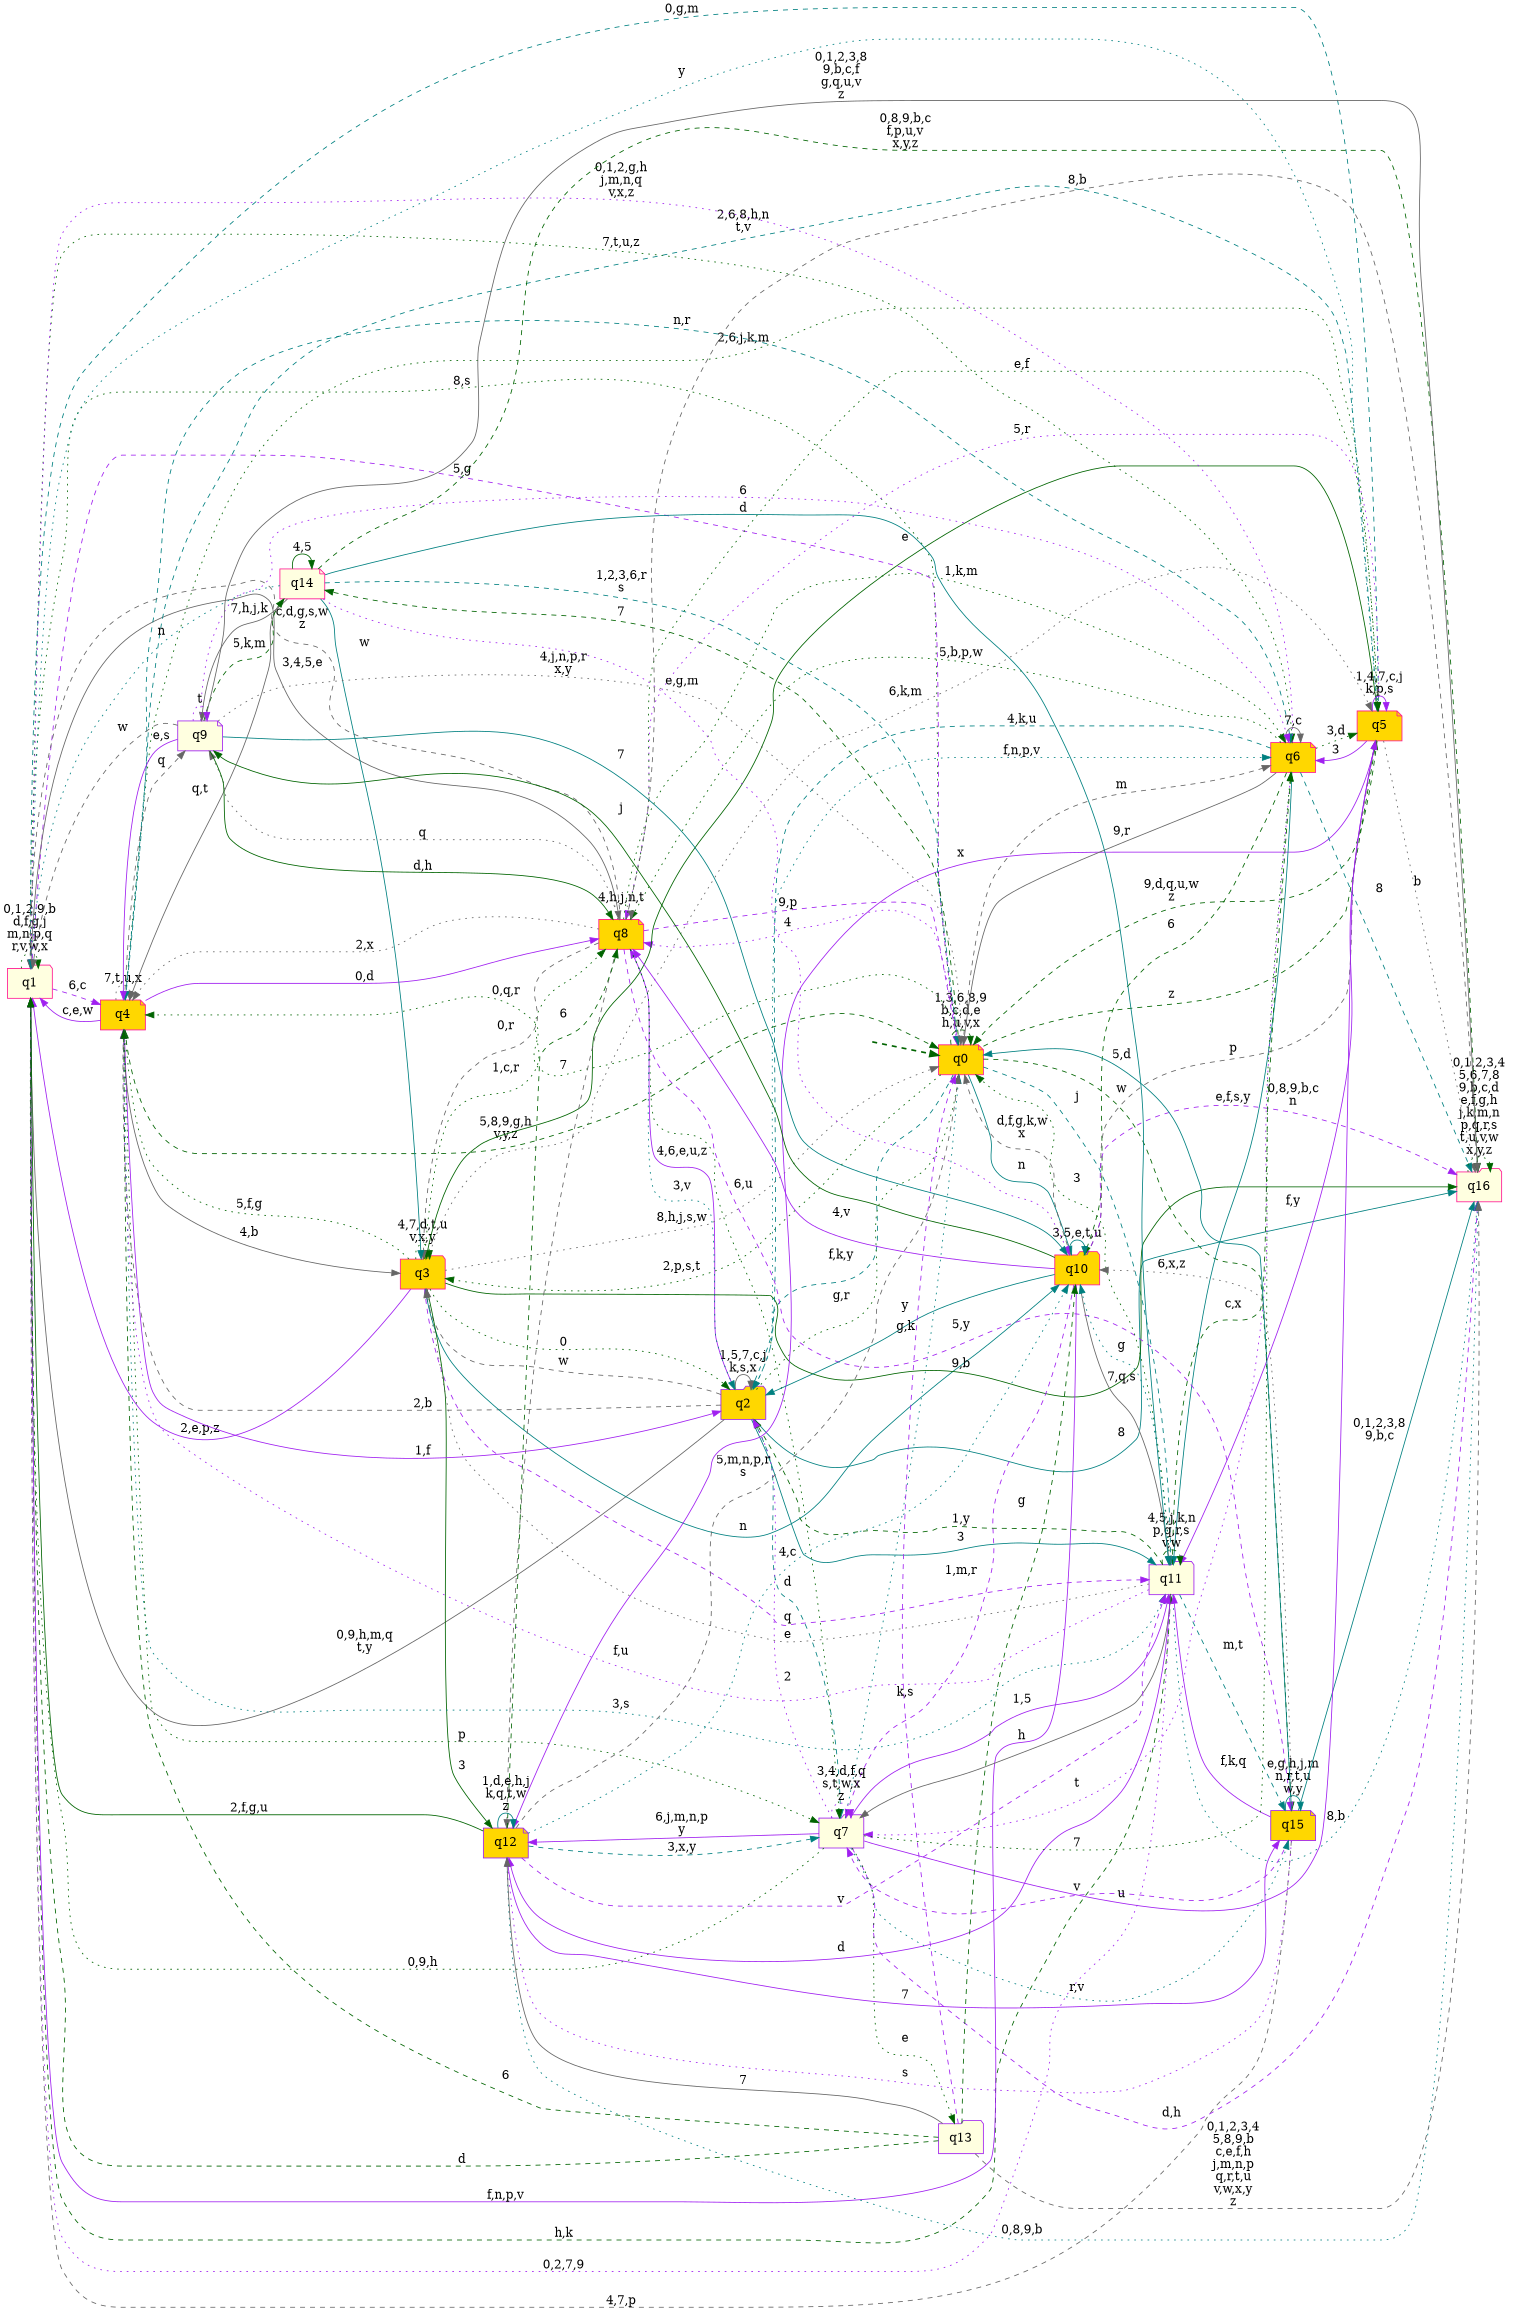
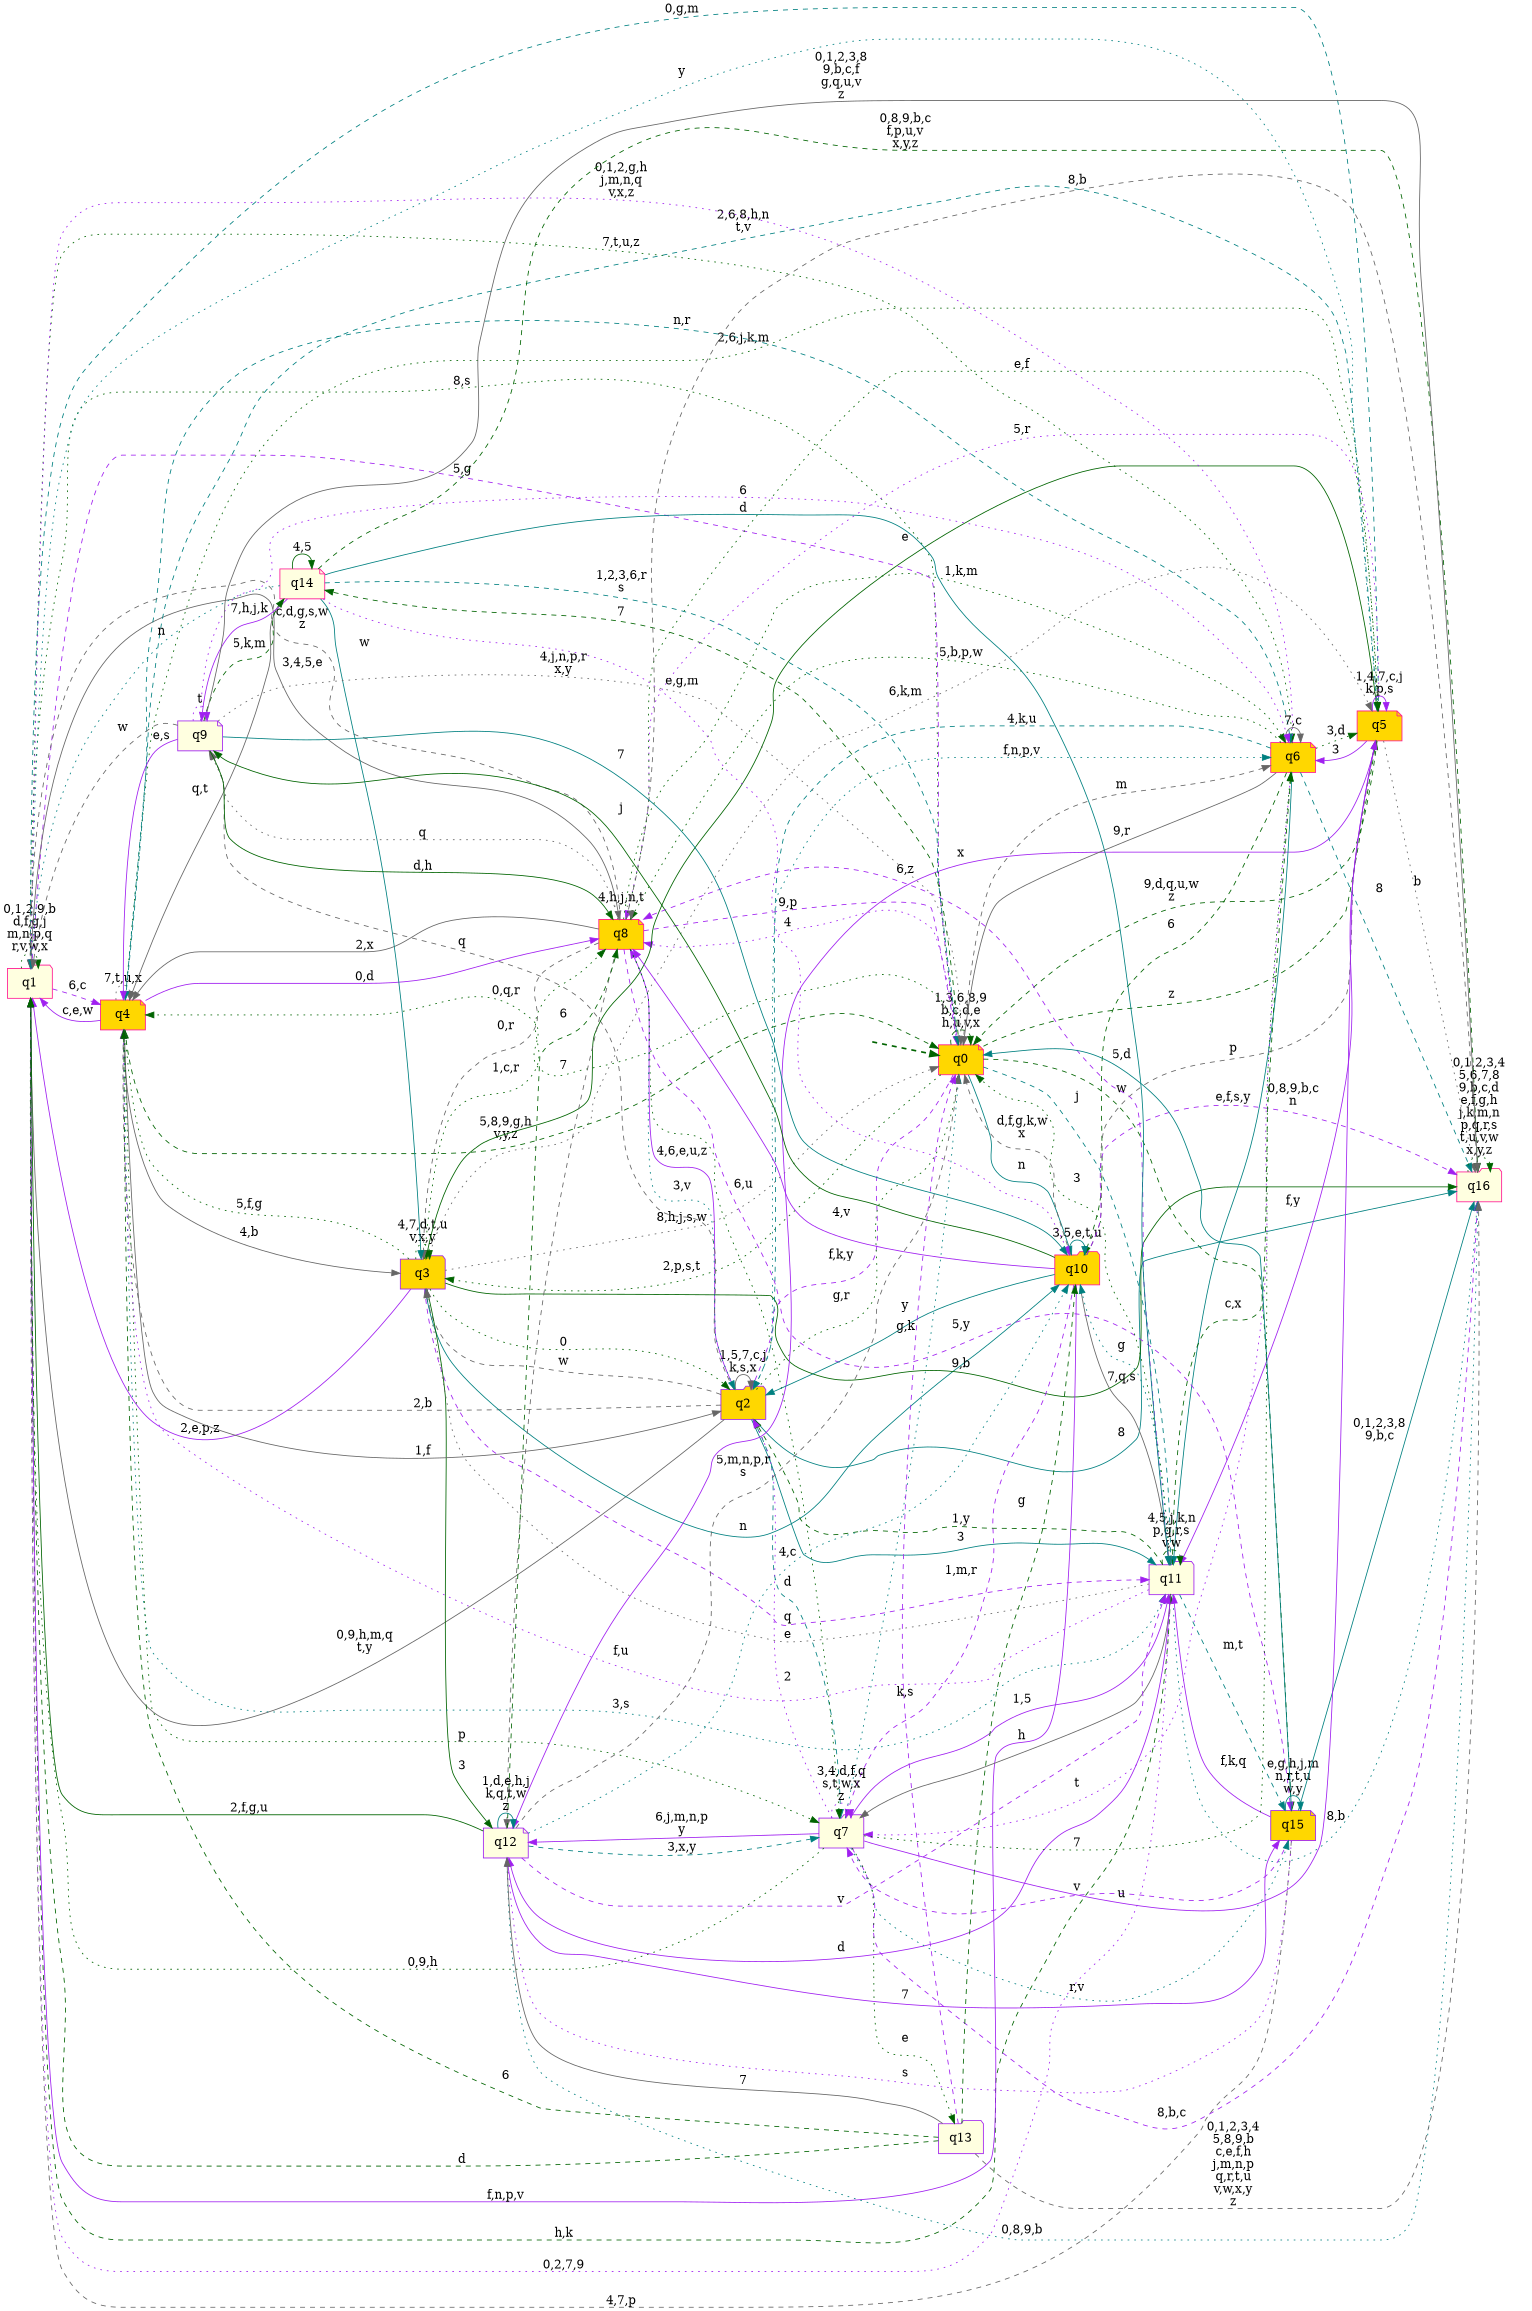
  digraph {
    rankdir=LR
    node [shape=note style=filled color=deeppink fillcolor=gold]
    edge [color=darkgreen style=dashed]
    __start0 [height=0 shape=none style=invis width=0 color="" fillcolor=""]
    n2 [label=q0 style="rounded,filled"]
    n3 [fillcolor=lightyellow label=q1 shape=folder]
    n4 [color=purple label=q2 shape=folder]
-   n5 [label=q3 shape=folder style="rounded,filled"]
+   n5 [color=purple label=q3 shape=folder style="rounded,filled"]
    n6 [label=q4]
    n7 [label=q5 style="rounded,filled"]
    n8 [label=q6]
    n9 [label=q8]
    n10 [label=q10 shape=folder style="rounded,filled"]
    n11 [color=purple fillcolor=lightyellow label=q11 shape=folder]
    n12 [fillcolor=lightyellow label=q14 style="rounded,filled"]
    n13 [color=purple label=q15]
    n14 [color=purple fillcolor=lightyellow label=q7 shape=folder]
    n15 [fillcolor=lightyellow label=q16 shape=folder]
-   n16 [color=purple label=q12]
+   n16 [color=purple fillcolor=lightyellow label=q12]
    n17 [color=purple fillcolor=lightyellow label=q9 style="rounded,filled"]
    n18 [color=purple fillcolor=lightyellow label=q13 shape=folder]
    subgraph cluster_1 {
      nodesep=0.15
      ranksep=0.15
      style=invis
      __start0
      n2
    }
    __start0 -> n2 [penwidth=2]
    n2 -> n2 [label="1,3,6,8,9\nb,c,d,e\nh,u,v,x"]
    n2 -> n3 [color=purple label="5,g"]
-   n2 -> n4 [color=teal label="f,k,y"]
+   n2 -> n4 [color=purple label="f,k,y"]
    n2 -> n5 [label="2,p,s,t" style=dotted]
    n2 -> n6 [label="0,q,r" style=dotted]
    n2 -> n7 [label=z]
    n2 -> n8 [color=gray40 label=m]
    n2 -> n9 [color=purple label=4 style=dotted]
    n2 -> n10 [color=teal label=n style=solid]
    n2 -> n11 [color=teal label=j]
    n2 -> n12 [label=7]
    n2 -> n13 [label=w]
    n3 -> n2 [label="8,s" style=dotted]
    n3 -> n3 [label="0,1,2,9,b\nd,f,g,j\nm,n,p,q\nr,v,w,x" style=dotted]
    n3 -> n6 [color=purple label="6,c"]
    n3 -> n7 [color=teal label=y style=dotted]
    n3 -> n8 [label="7,t,u,z" style=dotted]
    n3 -> n9 [color=gray40 label="3,4,5,e" style=solid]
    n3 -> n11 [label="h,k"]
    n4 -> n2 [label="g,r" style=dotted]
    n4 -> n3 [color=gray40 label="0,9,h,m,q\nt,y" style=solid]
    n4 -> n4 [color=gray40 label="1,5,7,c,j\nk,s,x" style=solid]
    n4 -> n5 [color=gray40 label=w]
    n4 -> n6 [color=gray40 label="2,b"]
    n4 -> n8 [color=teal label="f,n,p,v" style=dotted]
    n4 -> n9 [color=purple label="4,6,e,u,z" style=solid]
    n4 -> n11 [color=teal label=3 style=solid]
    n4 -> n14 [color=teal label=d]
    n4 -> n15 [color=teal label=8 style=solid]
    n5 -> n2 [color=gray40 label="8,h,j,s,w" style=dotted]
    n5 -> n3 [color=purple label="2,e,p,z" style=solid]
    n5 -> n4 [label=0 style=dotted]
    n5 -> n5 [label="4,7,d,t,u\nv,x,y" style=dotted]
    n5 -> n6 [label="5,f,g" style=dotted]
    n5 -> n7 [color=gray40 label="6,k,m" style=dotted]
    n5 -> n9 [label="1,c,r" style=dotted]
    n5 -> n10 [color=teal label=n style=solid]
    n5 -> n11 [color=purple label=q]
    n5 -> n15 [label="9,b" style=solid]
    n5 -> n16 [label=3 style=solid]
    n6 -> n2 [label="5,8,9,g,h\nv,y,z"]
    n6 -> n3 [color=purple label="c,e,w" style=solid]
-   n6 -> n4 [color=purple label="1,f" style=solid]
+   n6 -> n4 [color=gray40 label="1,f" style=solid]
    n6 -> n5 [color=gray40 label="4,b" style=solid]
    n6 -> n6 [color=gray40 label="7,t,u,x" style=dotted]
    n6 -> n7 [label="2,6,j,k,m" style=dotted]
    n6 -> n8 [color=teal label="n,r"]
    n6 -> n9 [color=purple label="0,d" style=solid]
    n6 -> n11 [color=teal label="3,s" style=dotted]
    n6 -> n14 [label=p style=dotted]
-   n6 -> n17 [color=gray40 label=q]
+   n4 -> n17 [color=gray40 label=q]
    n7 -> n2 [label="9,d,q,u,w\nz"]
    n7 -> n3 [color=teal label="0,g,m"]
    n7 -> n5 [label=e style=solid]
    n7 -> n6 [color=teal label="2,6,8,h,n\nt,v"]
    n7 -> n7 [color=purple label="1,4,7,c,j\nk,p,s" style=solid]
    n7 -> n8 [color=purple label=3 style=solid]
    n7 -> n9 [color=purple label="5,r" style=dotted]
    n7 -> n11 [color=purple label="f,y" style=solid]
    n7 -> n15 [color=gray40 label=b style=dotted]
    n7 -> n16 [color=purple label=x style=solid]
    n8 -> n2 [color=gray40 label="9,r" style=solid]
    n8 -> n3 [color=purple label="0,1,2,g,h\nj,m,n,q\nv,x,z" style=dotted]
    n8 -> n4 [color=teal label="4,k,u"]
    n8 -> n7 [label="3,d" style=dotted]
    n8 -> n8 [color=gray40 label="7,c" style=solid]
    n8 -> n9 [label="5,b,p,w" style=dotted]
    n8 -> n10 [label=6]
    n8 -> n11 [color=teal label="e,f,s,y" style=solid]
    n8 -> n14 [color=purple label=t style=dotted]
    n8 -> n15 [color=teal label=8]
    n9 -> n2 [color=purple label="9,p"]
    n9 -> n3 [color=gray40 label="c,d,g,s,w\nz"]
    n9 -> n4 [color=teal label="3,v" style=dotted]
    n9 -> n5 [color=gray40 label="0,r"]
-   n9 -> n6 [color=gray40 label="2,x" style=dotted]
+   n9 -> n6 [color=gray40 label="2,x" style=solid]
    n9 -> n7 [label="e,f" style=dotted]
    n9 -> n8 [label="1,k,m" style=dotted]
    n9 -> n9 [color=gray40 label="4,h,j,n,t" style=dotted]
    n9 -> n13 [color=purple label="5,y"]
    n9 -> n14 [label="6,u" style=dotted]
    n9 -> n15 [color=gray40 label="8,b"]
    n9 -> n16 [color=gray40 label=7]
    n9 -> n17 [color=gray40 label=q style=dotted]
    n10 -> n2 [color=gray40 label="d,f,g,k,w\nx"]
    n10 -> n3 [color=purple label="f,n,p,v" style=solid]
    n10 -> n4 [color=teal label=y style=solid]
    n10 -> n7 [color=gray40 label=p]
    n10 -> n9 [color=purple label="4,v" style=solid]
    n10 -> n10 [color=teal label="3,5,e,t,u" style=solid]
    n10 -> n11 [color=gray40 label="7,q,s" style=solid]
    n10 -> n14 [color=purple label="1,m,r"]
    n10 -> n15 [color=purple label="0,8,9,b,c\nn"]
    n10 -> n17 [label=j style=solid]
    n11 -> n2 [label=3 style=dotted]
    n11 -> n3 [color=purple label="0,2,7,9" style=dotted]
    n11 -> n4 [label="1,y"]
    n11 -> n5 [color=gray40 label=e style=dotted]
    n11 -> n6 [color=purple label="f,u" style=dotted]
    n11 -> n8 [label="c,x"]
+   n11 -> n9 [color=purple label="6,z"]
    n11 -> n10 [color=teal label=g style=dotted]
    n11 -> n11 [label="4,5,j,k,n\np,q,r,s\nv,w"]
    n11 -> n13 [color=teal label="m,t"]
    n11 -> n14 [color=gray40 label=h style=solid]
    n11 -> n15 [color=teal label="8,b" style=dotted]
    n11 -> n16 [color=purple label=d style=solid]
    n12 -> n2 [color=teal label="1,2,3,6,r\ns"]
    n12 -> n3 [color=teal label=n style=dotted]
    n12 -> n5 [color=teal label=w style=solid]
    n12 -> n6 [color=gray40 label="q,t" style=solid]
    n12 -> n10 [color=purple label="e,g,m" style=dotted]
    n12 -> n11 [color=teal label=d style=solid]
    n12 -> n12 [label="4,5" style=solid]
    n12 -> n15 [label="0,8,9,b,c\nf,p,u,v\nx,y,z"]
-   n12 -> n17 [color=gray40 label="7,h,j,k" style=solid]
+   n12 -> n17 [color=purple label="7,h,j,k" style=solid]
    n13 -> n2 [color=teal label="5,d" style=solid]
    n13 -> n3 [color=gray40 label="4,7,p"]
-   n13 -> n10 [color=gray40 label="6,x,z" style=dotted]
    n13 -> n11 [color=purple label="f,k,q" style=solid]
    n13 -> n13 [color=teal label="e,g,h,j,m\nn,r,t,u\nw,y" style=solid]
    n13 -> n14 [color=purple label=v]
    n13 -> n15 [color=teal label="0,1,2,3,8\n9,b,c" style=solid]
    n13 -> n16 [color=purple label=s style=dotted]
    n14 -> n2 [color=teal label="g,k" style=dotted]
    n14 -> n3 [label="0,9,h" style=dotted]
    n14 -> n4 [color=purple label=2 style=dotted]
    n14 -> n7 [color=purple label=u style=solid]
    n14 -> n8 [label=7 style=dotted]
    n14 -> n11 [color=purple label="1,5" style=solid]
    n14 -> n13 [color=teal label="r,v" style=dotted]
    n14 -> n14 [color=purple label="3,4,d,f,q\ns,t,w,x\nz" style=dotted]
-   n14 -> n15 [color=purple label="d,h"]
+   n14 -> n15 [color=purple label="8,b,c"]
    n14 -> n16 [color=purple label="6,j,m,n,p\ny" style=solid]
    n14 -> n18 [label=e style=dotted]
    n15 -> n15 [label="0,1,2,3,4\n5,6,7,8\n9,b,c,d\ne,f,g,h\nj,k,m,n\np,q,r,s\nt,u,v,w\nx,y,z" style=dotted]
    n16 -> n2 [color=gray40 label="5,m,n,p,r\ns"]
    n16 -> n3 [label="2,f,g,u" style=solid]
    n16 -> n9 [label=6]
    n16 -> n10 [color=teal label="4,c" style=dotted]
    n16 -> n11 [color=purple label=v]
    n16 -> n13 [color=purple label=7 style=solid]
    n16 -> n14 [color=teal label="3,x,y"]
    n16 -> n15 [color=teal label="0,8,9,b" style=dotted]
    n16 -> n16 [color=teal label="1,d,e,h,j\nk,q,t,w\nz" style=solid]
    n17 -> n2 [color=gray40 label="4,j,n,p,r\nx,y" style=dotted]
    n17 -> n3 [color=gray40 label=w]
    n17 -> n6 [color=purple label="e,s" style=solid]
    n17 -> n8 [color=purple label=6 style=dotted]
    n17 -> n9 [label="d,h" style=solid]
    n17 -> n10 [color=teal label=7 style=solid]
    n17 -> n12 [label="5,k,m"]
    n17 -> n15 [color=gray40 label="0,1,2,3,8\n9,b,c,f\ng,q,u,v\nz" style=solid]
    n17 -> n17 [color=purple label=t style=dotted]
    n18 -> n2 [color=purple label="k,s"]
    n18 -> n3 [label=d]
    n18 -> n6 [label=6]
    n18 -> n10 [label=g]
    n18 -> n15 [color=gray40 label="0,1,2,3,4\n5,8,9,b\nc,e,f,h\nj,m,n,p\nq,r,t,u\nv,w,x,y\nz"]
    n18 -> n16 [color=gray40 label=7 style=solid]
  }
